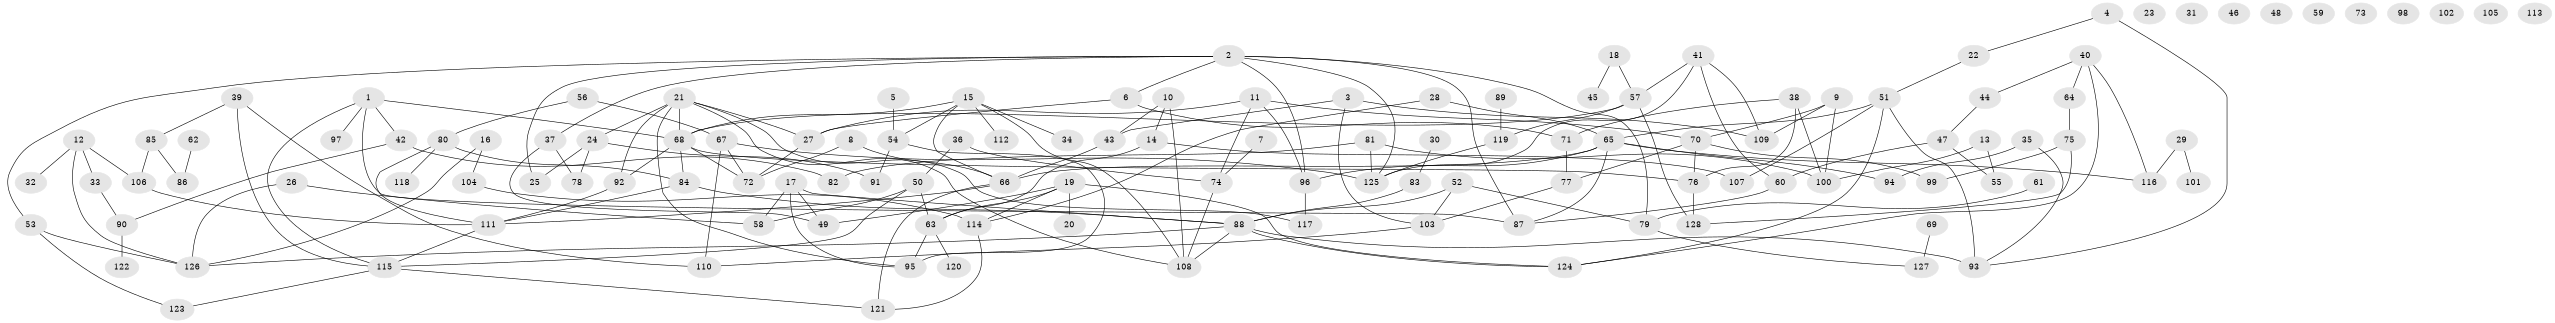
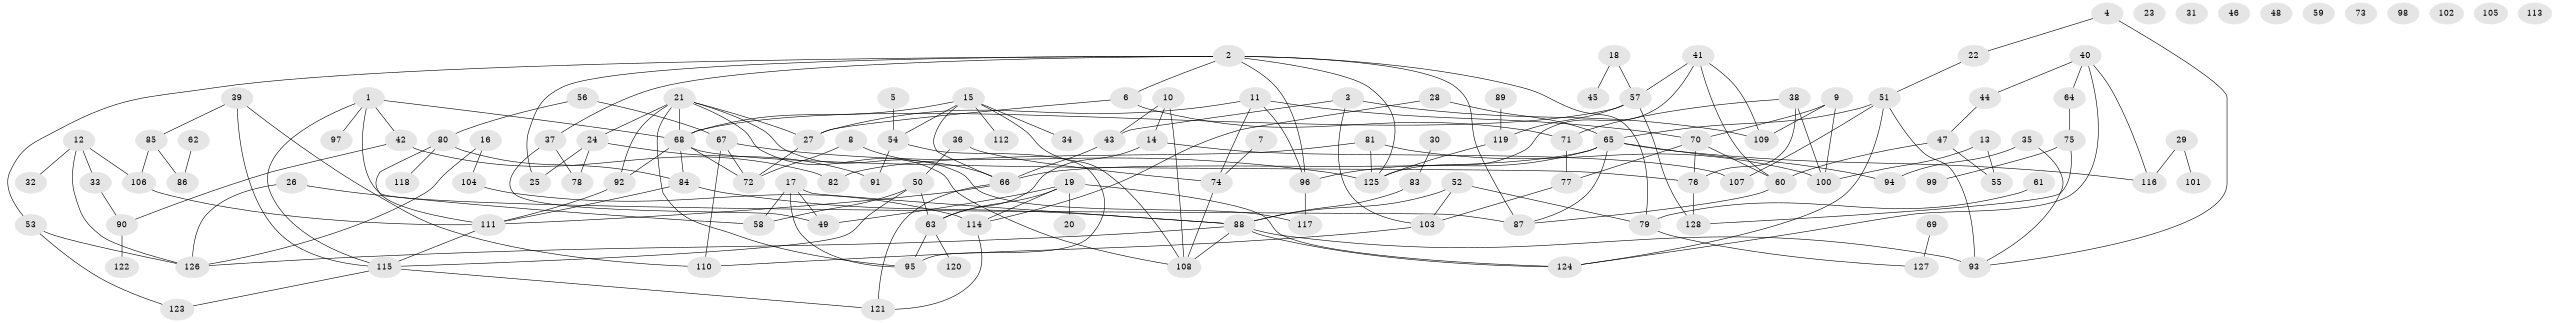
  graph {
    node [color=gray90 style=filled]
    1
    42
    68
    87
    97
    115
    90
    82
    72
    92
    76
    84
    123
    121
    2
    6
    25
    37
    53
    79
    96
    125
    27
    71
    49
    78
    126
    127
    117
    3
    43
    103
    109
    66
    110
    4
    22
    93
    51
    5
    54
    95
    91
    77
    7
    74
    108
    8
    111
    9
    70
    100
    99
    10
    14
    63
    107
    11
    12
    32
    33
    106
    13
    55
    120
    15
    34
    112
    16
    104
    114
    17
    58
    88
    124
    18
    45
    57
    119
    128
    19
    20
    21
    24
    65
    23
    26
    28
    116
    94
    29
    101
    30
    83
    31
    122
    35
    36
    50
    38
    39
    85
    86
    40
    44
    64
    47
    75
    41
    60
    46
    48
    52
    56
    67
    80
    118
    59
    61
    62
    69
    73
    81
    89
    98
    102
    105
    113
    1 -- 42
    1 -- 68
    1 -- 87
    1 -- 97
    1 -- 115
    42 -- 90
    42 -- 82
    68 -- 72
    68 -- 92
    68 -- 76
    68 -- 84
    115 -- 123
    115 -- 121
    90 -- 122
    92 -- 111
    76 -- 128
    84 -- 111
    84 -- 88
    2 -- 87
    2 -- 6
    2 -- 25
    2 -- 37
    2 -- 53
    2 -- 79
    2 -- 96
    2 -- 125
    6 -- 27
    6 -- 71
    37 -- 49
    37 -- 78
    53 -- 123
    53 -- 126
    79 -- 127
    96 -- 117
    27 -- 72
    71 -- 77
    3 -- 43
    3 -- 103
    3 -- 109
    43 -- 66
    103 -- 110
    66 -- 121
    66 -- 111
    4 -- 22
    4 -- 93
    22 -- 51
    51 -- 93
    51 -- 107
    51 -- 124
    51 -- 65
    5 -- 54
    54 -- 95
    54 -- 91
    77 -- 103
    7 -- 74
    74 -- 108
    8 -- 72
    8 -- 66
    111 -- 115
    9 -- 109
    9 -- 70
    9 -- 100
    70 -- 76
    70 -- 77
-   70 -- 99
+   70 -- 60
    10 -- 43
    10 -- 108
    10 -- 14
    14 -- 63
    14 -- 107
    63 -- 95
    63 -- 120
    11 -- 96
    11 -- 27
    11 -- 74
    11 -- 70
    12 -- 126
    12 -- 32
    12 -- 33
    12 -- 106
    33 -- 90
    106 -- 111
    13 -- 100
    13 -- 55
    15 -- 68
    15 -- 66
    15 -- 54
    15 -- 108
    15 -- 34
    15 -- 112
    16 -- 126
    16 -- 104
    104 -- 114
    114 -- 121
    17 -- 49
    17 -- 95
    17 -- 58
    17 -- 88
    88 -- 126
    88 -- 93
    88 -- 108
    88 -- 124
    18 -- 45
    18 -- 57
    57 -- 68
    57 -- 119
    57 -- 128
    119 -- 125
    19 -- 49
    19 -- 63
    19 -- 114
    19 -- 124
    19 -- 20
    21 -- 68
    21 -- 92
    21 -- 27
    21 -- 117
    21 -- 95
    21 -- 108
    21 -- 24
    24 -- 25
    24 -- 78
    24 -- 91
    65 -- 87
    65 -- 96
    65 -- 66
    65 -- 116
    65 -- 94
    26 -- 126
    26 -- 58
    28 -- 114
    28 -- 65
    29 -- 116
    29 -- 101
    30 -- 83
    83 -- 88
    35 -- 93
    35 -- 94
    36 -- 74
    36 -- 50
    50 -- 115
    50 -- 63
    50 -- 58
    38 -- 76
    38 -- 71
    38 -- 100
    39 -- 115
    39 -- 110
    39 -- 85
    85 -- 106
    85 -- 86
    40 -- 124
    40 -- 116
    40 -- 44
    40 -- 64
    44 -- 47
    64 -- 75
    47 -- 55
    47 -- 60
    75 -- 99
    75 -- 128
    41 -- 125
    41 -- 109
    41 -- 57
    41 -- 60
    60 -- 87
    52 -- 79
    52 -- 103
    52 -- 88
    56 -- 67
    56 -- 80
    67 -- 72
    67 -- 125
    67 -- 110
    80 -- 84
    80 -- 111
    80 -- 118
    61 -- 79
    62 -- 86
    69 -- 127
    81 -- 82
    81 -- 125
    81 -- 100
    89 -- 119
  }
